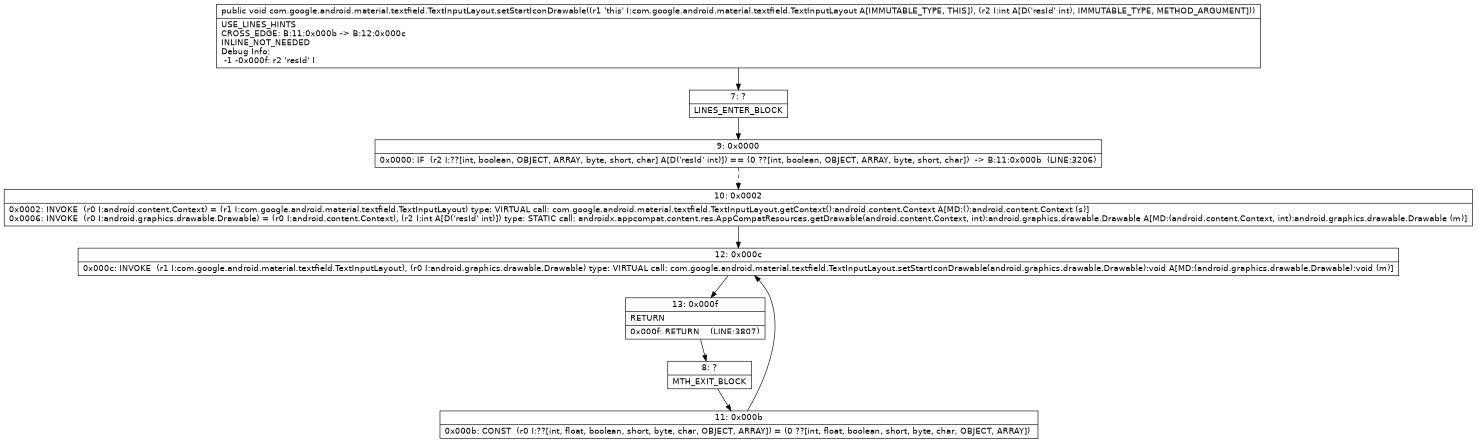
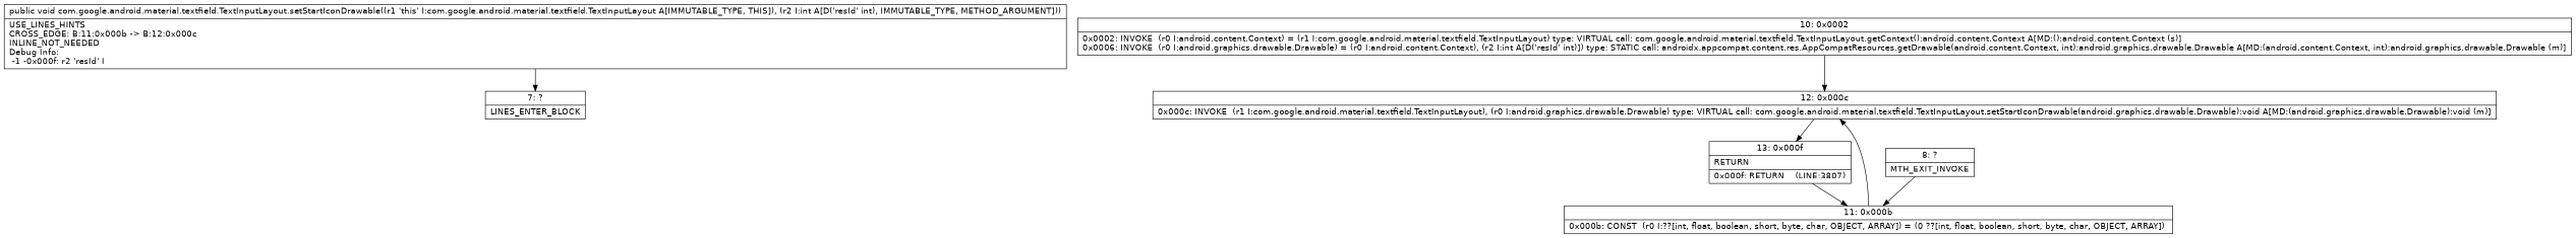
  digraph {
    fontname="DejaVu Sans"
    node [fontname="DejaVu Sans" shape=record]
    edge [fontname="DejaVu Sans"]
    n1 [label="{7\:\ ?|LINES_ENTER_BLOCK\l}"]
-   n2 [label="{9\:\ 0x0000|0x0000: IF  (r2 I:??[int, boolean, OBJECT, ARRAY, byte, short, char] A[D('resId' int)]) == (0 ??[int, boolean, OBJECT, ARRAY, byte, short, char])  \-\> B:11:0x000b  (LINE:3206)\l}"]
    n3 [label="{10\:\ 0x0002|0x0002: INVOKE  (r0 I:android.content.Context) = (r1 I:com.google.android.material.textfield.TextInputLayout) type: VIRTUAL call: com.google.android.material.textfield.TextInputLayout.getContext():android.content.Context A[MD:():android.content.Context (s)]\l0x0006: INVOKE  (r0 I:android.graphics.drawable.Drawable) = (r0 I:android.content.Context), (r2 I:int A[D('resId' int)]) type: STATIC call: androidx.appcompat.content.res.AppCompatResources.getDrawable(android.content.Context, int):android.graphics.drawable.Drawable A[MD:(android.content.Context, int):android.graphics.drawable.Drawable (m)]\l}"]
    n4 [label="{12\:\ 0x000c|0x000c: INVOKE  (r1 I:com.google.android.material.textfield.TextInputLayout), (r0 I:android.graphics.drawable.Drawable) type: VIRTUAL call: com.google.android.material.textfield.TextInputLayout.setStartIconDrawable(android.graphics.drawable.Drawable):void A[MD:(android.graphics.drawable.Drawable):void (m)]\l}"]
    n5 [label="{11\:\ 0x000b|0x000b: CONST  (r0 I:??[int, float, boolean, short, byte, char, OBJECT, ARRAY]) = (0 ??[int, float, boolean, short, byte, char, OBJECT, ARRAY]) \l}"]
    n6 [label="{13\:\ 0x000f|RETURN\l|0x000f: RETURN    (LINE:3807)\l}"]
-   n7 [label="{8\:\ ?|MTH_EXIT_BLOCK\l}"]
+   n7 [label="{8\:\ ?|MTH_EXIT_INVOKE\l}"]
    n8 [label="{public void com.google.android.material.textfield.TextInputLayout.setStartIconDrawable((r1 'this' I:com.google.android.material.textfield.TextInputLayout A[IMMUTABLE_TYPE, THIS]), (r2 I:int A[D('resId' int), IMMUTABLE_TYPE, METHOD_ARGUMENT]))  | USE_LINES_HINTS\lCROSS_EDGE: B:11:0x000b \-\> B:12:0x000c\lINLINE_NOT_NEEDED\lDebug Info:\l  \-1 \-0x000f: r2 'resId' I\l}"]
-   n1 -> n2
-   n2 -> n3 [style=dashed]
    n3 -> n4
    n4 -> n6
    n5 -> n4
-   n6 -> n7
+   n6 -> n5
    n7 -> n5
    n8 -> n1
  }
